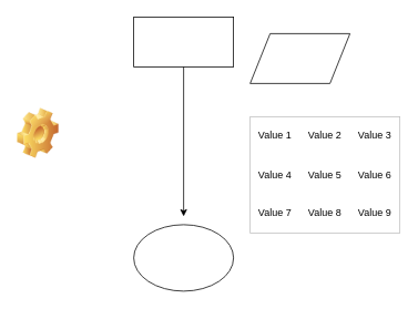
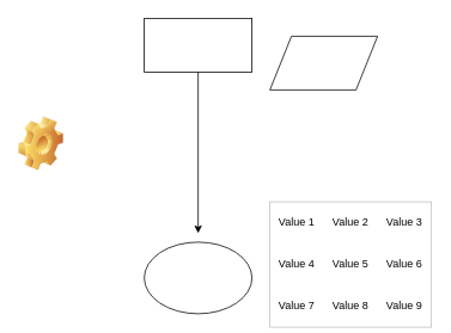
  <mxCell id="0" />
  <mxCell id="1" parent="0" />
  <mxCell id="2" value="" style="ellipse;whiteSpace=wrap;html=1;" vertex="1" parent="1"><mxGeometry x="160" y="270" width="120" height="80" as="geometry" /></mxCell>
  <mxCell id="3" value="" style="shape=parallelogram;perimeter=parallelogramPerimeter;whiteSpace=wrap;html=1;" vertex="1" parent="1"><mxGeometry x="300" y="40" width="120" height="60" as="geometry" /></mxCell>
  <mxCell id="4" value="" style="rounded=0;whiteSpace=wrap;html=1;" vertex="1" parent="1"><mxGeometry x="160" y="20" width="120" height="60" as="geometry" /></mxCell>
  <mxCell id="5" value="" style="endArrow=classic;html=1;exitX=0.5;exitY=1;exitDx=0;exitDy=0;" edge="1" parent="1" source="4"><mxGeometry width="50" height="50" relative="1" as="geometry"><mxPoint x="250" y="200" as="sourcePoint" /><mxPoint x="220" y="260" as="targetPoint" /></mxGeometry></mxCell>
- <mxCell id="6" value="&lt;table border=&quot;0&quot; width=&quot;100%&quot; height=&quot;100%&quot; style=&quot;width:100%;height:100%;border-collapse:collapse;&quot;&gt;&lt;tr&gt;&lt;td align=&quot;center&quot;&gt;Value 1&lt;/td&gt;&lt;td align=&quot;center&quot;&gt;Value 2&lt;/td&gt;&lt;td align=&quot;center&quot;&gt;Value 3&lt;/td&gt;&lt;/tr&gt;&lt;tr&gt;&lt;td align=&quot;center&quot;&gt;Value 4&lt;/td&gt;&lt;td align=&quot;center&quot;&gt;Value 5&lt;/td&gt;&lt;td align=&quot;center&quot;&gt;Value 6&lt;/td&gt;&lt;/tr&gt;&lt;tr&gt;&lt;td align=&quot;center&quot;&gt;Value 7&lt;/td&gt;&lt;td align=&quot;center&quot;&gt;Value 8&lt;/td&gt;&lt;td align=&quot;center&quot;&gt;Value 9&lt;/td&gt;&lt;/tr&gt;&lt;/table&gt;" style="text;html=1;strokeColor=#c0c0c0;fillColor=none;overflow=fill;" vertex="1" parent="1"><mxGeometry x="300" y="140" width="180" height="140" as="geometry" /></mxCell>
+ <mxCell id="6" value="&lt;table border=&quot;0&quot; width=&quot;100%&quot; height=&quot;100%&quot; style=&quot;width:100%;height:100%;border-collapse:collapse;&quot;&gt;&lt;tr&gt;&lt;td align=&quot;center&quot;&gt;Value 1&lt;/td&gt;&lt;td align=&quot;center&quot;&gt;Value 2&lt;/td&gt;&lt;td align=&quot;center&quot;&gt;Value 3&lt;/td&gt;&lt;/tr&gt;&lt;tr&gt;&lt;td align=&quot;center&quot;&gt;Value 4&lt;/td&gt;&lt;td align=&quot;center&quot;&gt;Value 5&lt;/td&gt;&lt;td align=&quot;center&quot;&gt;Value 6&lt;/td&gt;&lt;/tr&gt;&lt;tr&gt;&lt;td align=&quot;center&quot;&gt;Value 7&lt;/td&gt;&lt;td align=&quot;center&quot;&gt;Value 8&lt;/td&gt;&lt;td align=&quot;center&quot;&gt;Value 9&lt;/td&gt;&lt;/tr&gt;&lt;/table&gt;" style="text;html=1;strokeColor=#c0c0c0;fillColor=none;overflow=fill;" vertex="1" parent="1"><mxGeometry x="300" y="225" width="180" height="140" as="geometry" /></mxCell>
  <mxCell id="7" value="" style="shape=image;html=1;verticalLabelPosition=bottom;labelBackgroundColor=#ffffff;verticalAlign=top;imageAspect=0;image=img/clipart/Gear_128x128.png" vertex="1" parent="1"><mxGeometry x="20" y="130" width="50" height="60" as="geometry" /></mxCell>
